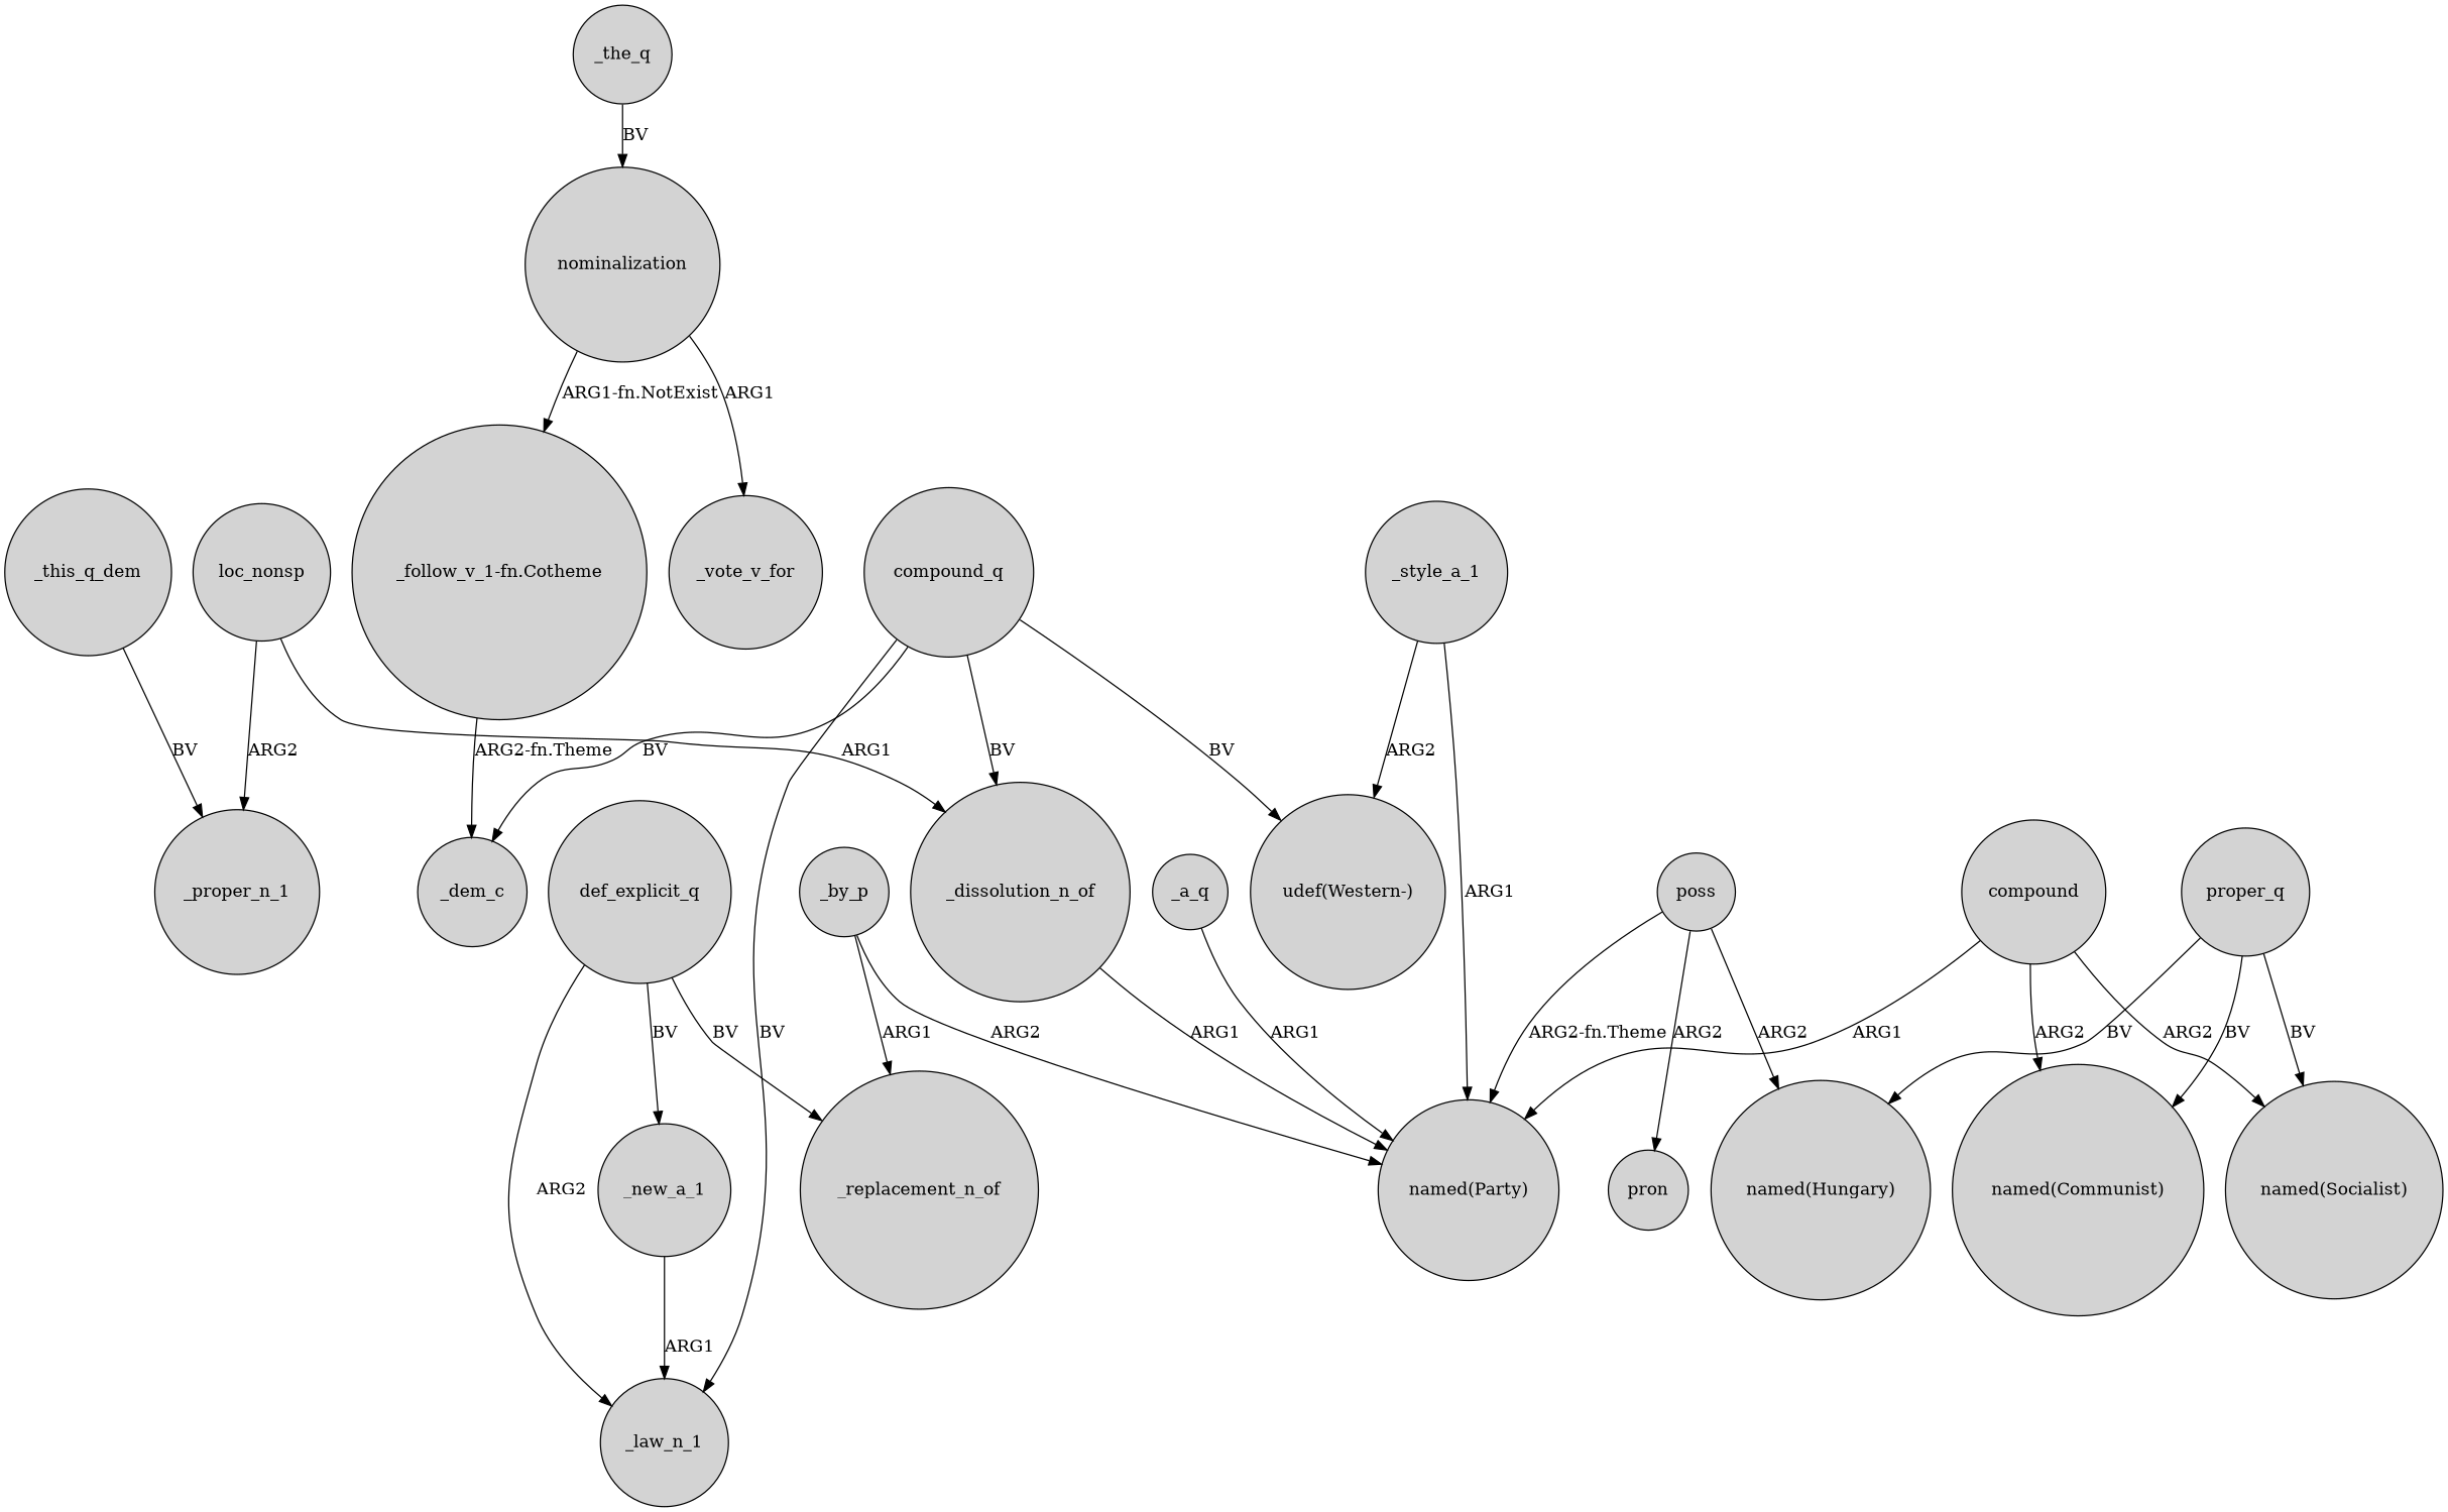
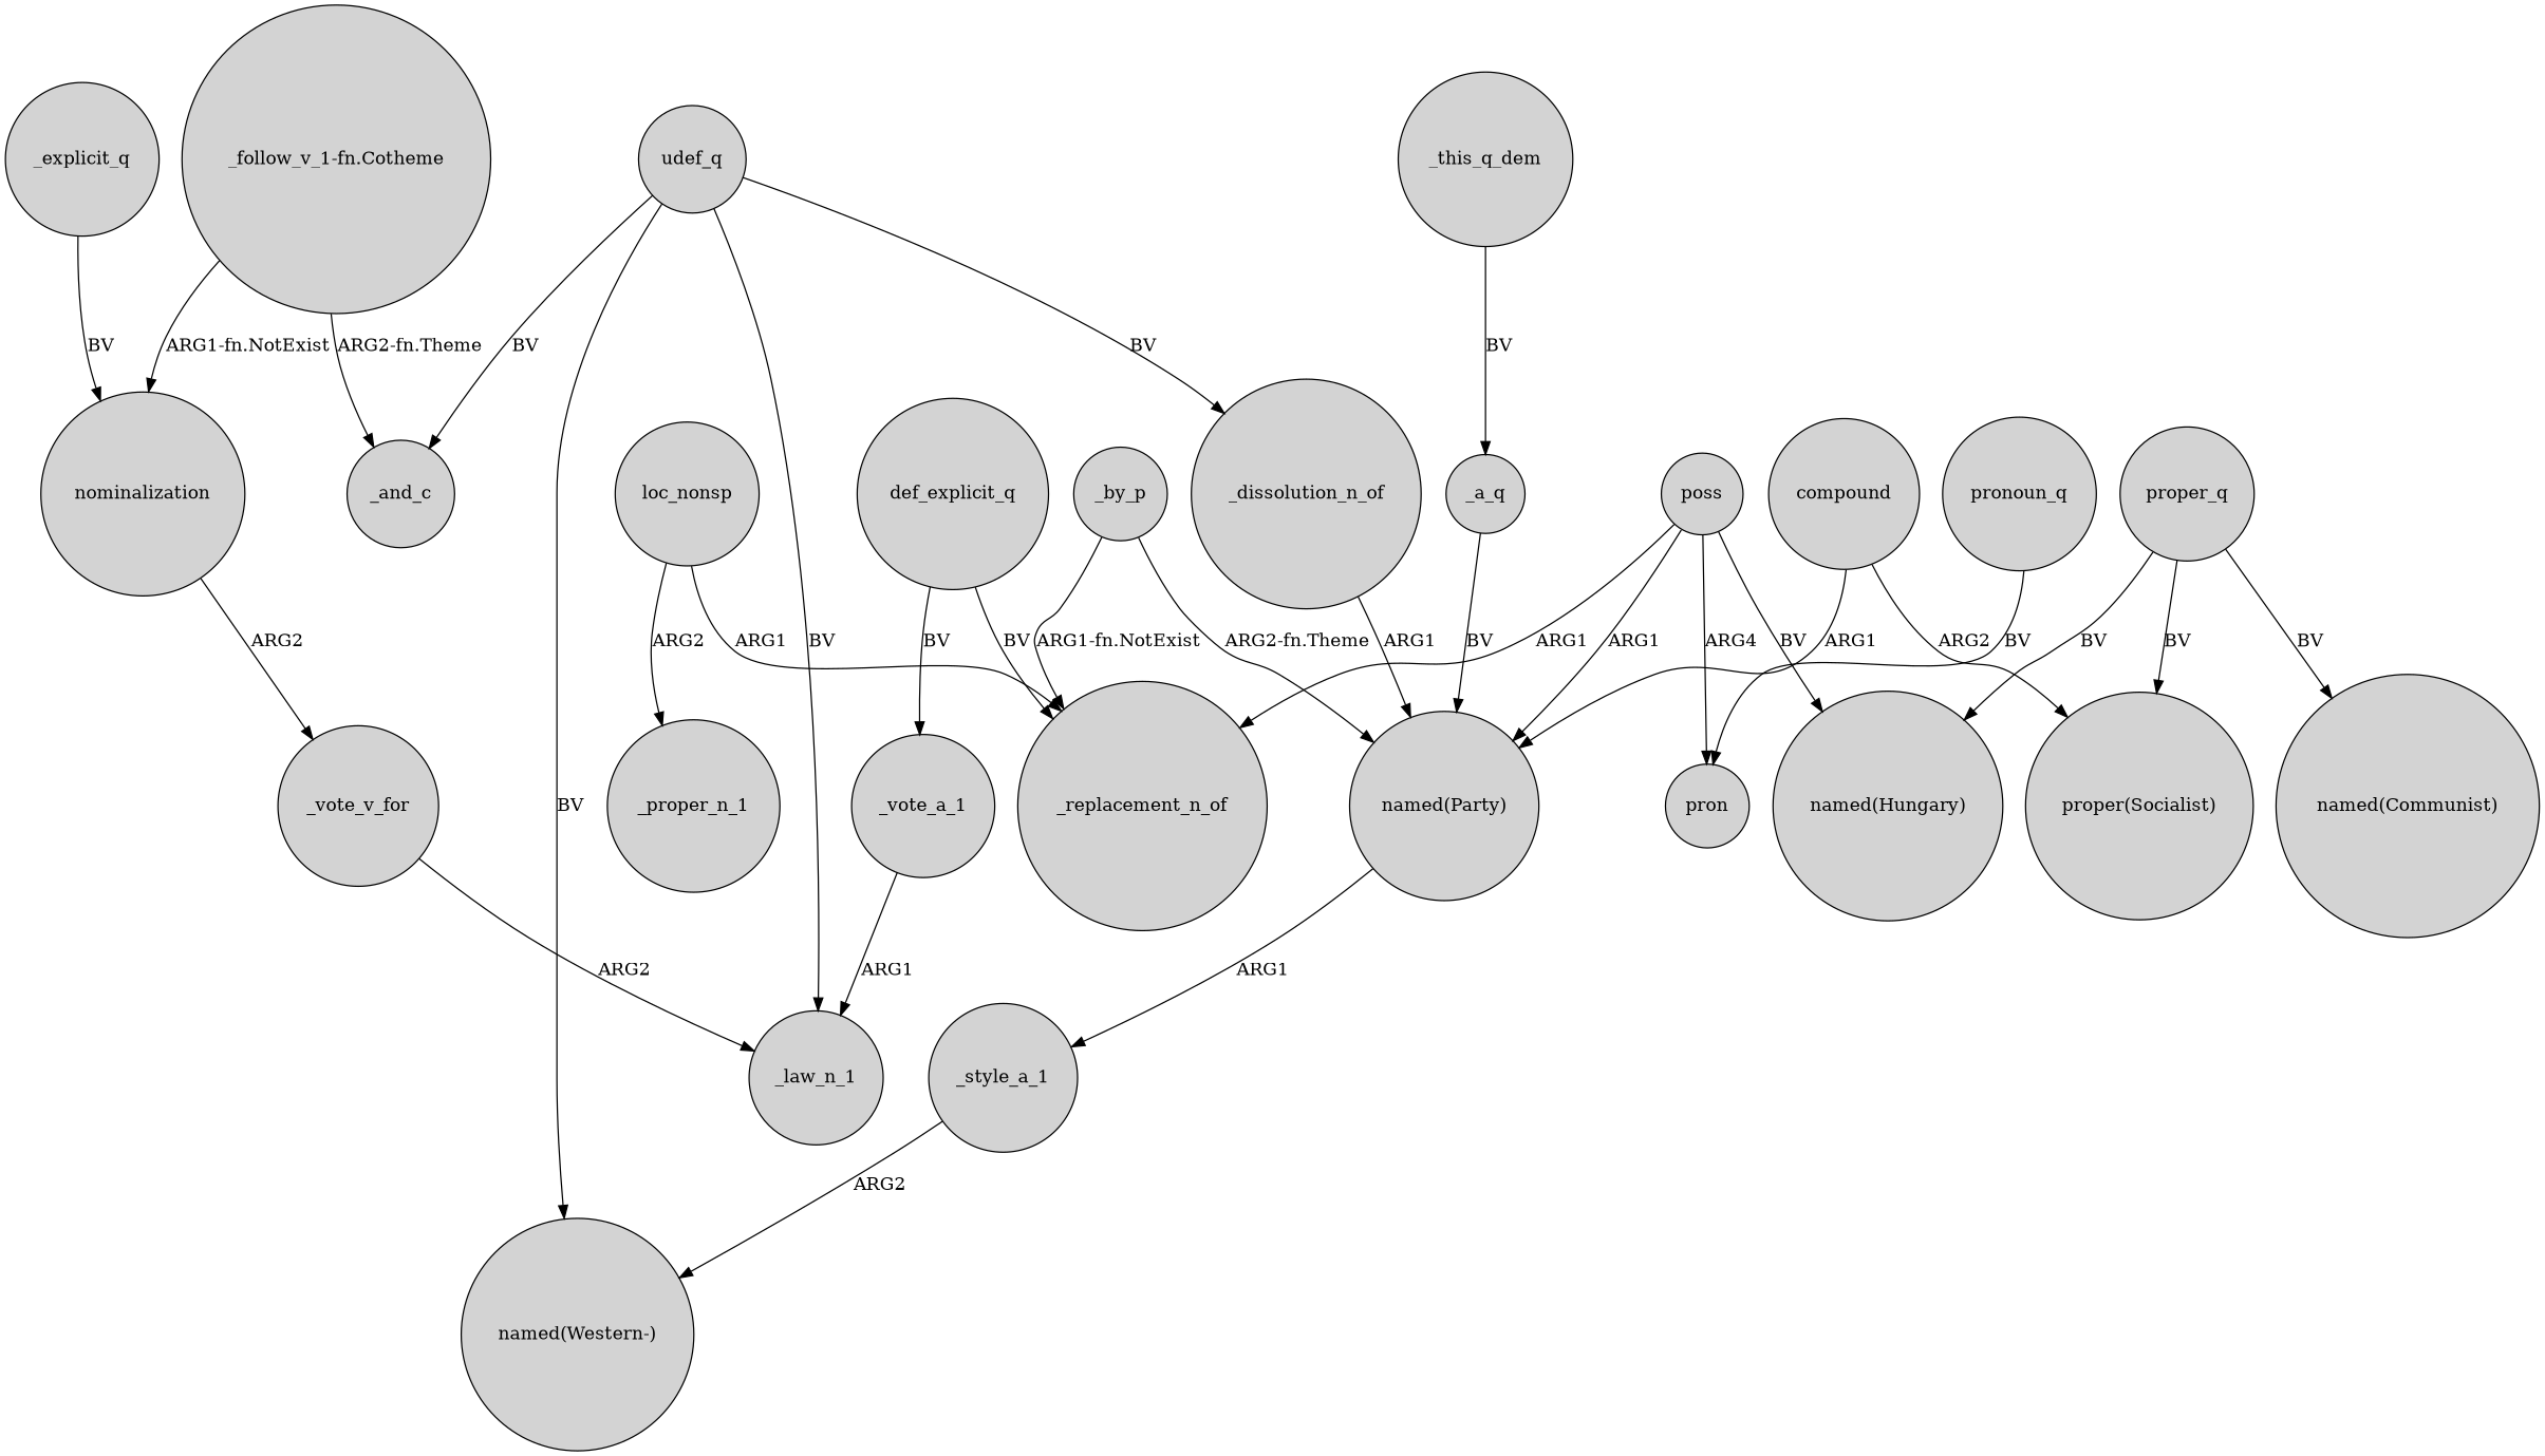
  digraph {
    node [shape=circle style=filled]
    _by_p
    "named(Party)"
    _replacement_n_of
    loc_nonsp
    _dissolution_n_of
    n6 [label=_proper_n_1]
    poss
    "named(Hungary)"
    pron
    _vote_v_for
    _law_n_1
    _this_q_dem
    "_follow_v_1-fn.Cotheme"
    nominalization
-   _and_c [label=_dem_c]
-   udef_q [label=compound_q]
-   "named(Western-)" [label="udef(Western-)"]
+   _and_c
+   udef_q
+   "named(Western-)"
    proper_q
    "named(Communist)"
-   "named(Socialist)"
+   "named(Socialist)" [label="proper(Socialist)"]
    compound
+   pronoun_q
    _a_q
    _style_a_1
    def_explicit_q
-   _new_a_1
-   _the_q
-   _by_p -> "named(Party)" [label=ARG2]
-   _by_p -> _replacement_n_of [label=ARG1]
-   loc_nonsp -> _dissolution_n_of [label=ARG1]
+   _new_a_1 [label=_vote_a_1]
+   _the_q [label=_explicit_q]
+   _by_p -> "named(Party)" [label="ARG2-fn.Theme"]
+   _by_p -> _replacement_n_of [label="ARG1-fn.NotExist"]
+   loc_nonsp -> _replacement_n_of [label=ARG1]
    loc_nonsp -> n6 [label=ARG2]
    _dissolution_n_of -> "named(Party)" [label=ARG1]
-   poss -> "named(Party)" [label="ARG2-fn.Theme"]
-   poss -> "named(Hungary)" [label=ARG2]
-   poss -> pron [label=ARG2]
-   def_explicit_q -> _law_n_1 [label=ARG2]
-   _this_q_dem -> n6 [label=BV]
-   nominalization -> "_follow_v_1-fn.Cotheme" [label="ARG1-fn.NotExist"]
+   poss -> "named(Party)" [label=ARG1]
+   poss -> _replacement_n_of [label=ARG1]
+   poss -> "named(Hungary)" [label=BV]
+   poss -> pron [label=ARG4]
+   _vote_v_for -> _law_n_1 [label=ARG2]
+   _this_q_dem -> _a_q [label=BV]
+   "_follow_v_1-fn.Cotheme" -> nominalization [label="ARG1-fn.NotExist"]
    "_follow_v_1-fn.Cotheme" -> _and_c [label="ARG2-fn.Theme"]
-   nominalization -> _vote_v_for [label=ARG1]
+   nominalization -> _vote_v_for [label=ARG2]
    udef_q -> _dissolution_n_of [label=BV]
    udef_q -> _law_n_1 [label=BV]
    udef_q -> _and_c [label=BV]
    udef_q -> "named(Western-)" [label=BV]
    proper_q -> "named(Hungary)" [label=BV]
    proper_q -> "named(Communist)" [label=BV]
    proper_q -> "named(Socialist)" [label=BV]
    compound -> "named(Party)" [label=ARG1]
-   compound -> "named(Communist)" [label=ARG2]
    compound -> "named(Socialist)" [label=ARG2]
-   _a_q -> "named(Party)" [label=ARG1]
-   _style_a_1 -> "named(Party)" [label=ARG1]
+   pronoun_q -> pron [label=BV]
+   _a_q -> "named(Party)" [label=BV]
+   "named(Party)" -> _style_a_1 [label=ARG1]
    _style_a_1 -> "named(Western-)" [label=ARG2]
    def_explicit_q -> _replacement_n_of [label=BV]
    def_explicit_q -> _new_a_1 [label=BV]
    _new_a_1 -> _law_n_1 [label=ARG1]
    _the_q -> nominalization [label=BV]
  }
